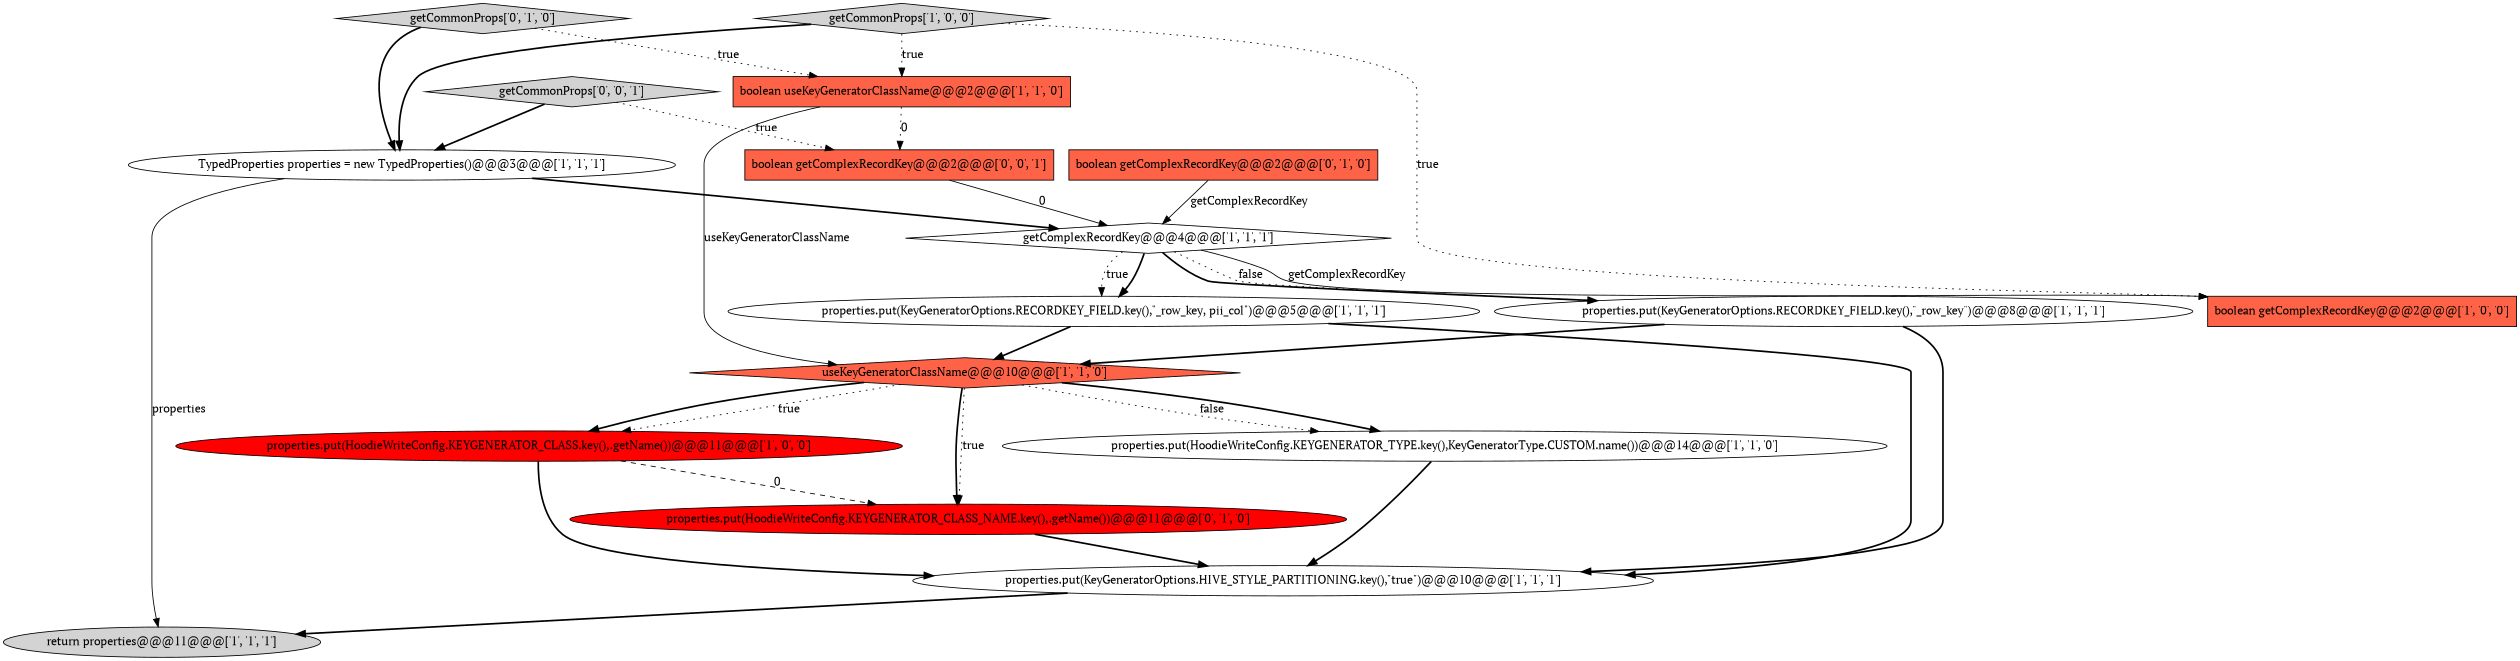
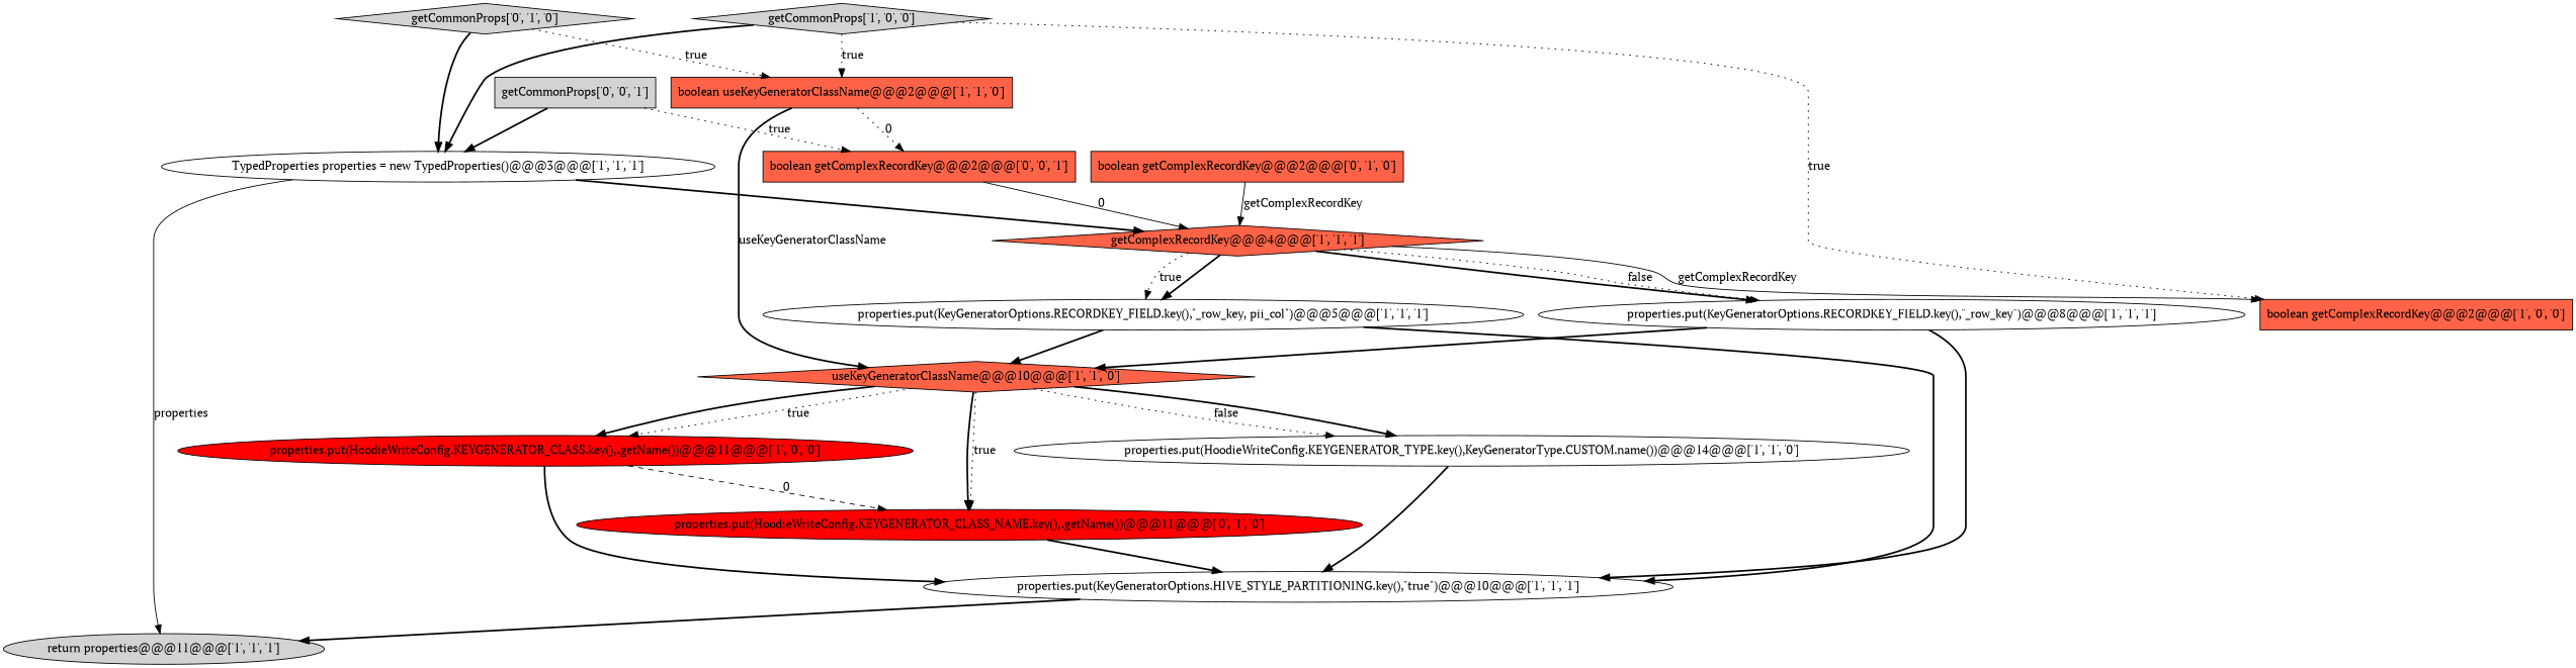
  digraph {
    fontname="PT Serif"
    node [fillcolor=white fontname="PT Serif" shape=ellipse style=filled]
    edge [fontname="PT Serif" style=bold]
    n1 [fillcolor=lightgray label="return properties@@@11@@@['1', '1', '1']"]
    n2 [fillcolor=tomato label="boolean getComplexRecordKey@@@2@@@['0', '1', '0']" shape=box]
-   n3 [label="getComplexRecordKey@@@4@@@['1', '1', '1']" shape=diamond]
+   n3 [fillcolor=tomato label="getComplexRecordKey@@@4@@@['1', '1', '1']" shape=diamond]
    n4 [label="properties.put(KeyGeneratorOptions.RECORDKEY_FIELD.key(),\"_row_key, pii_col\")@@@5@@@['1', '1', '1']"]
    n5 [fillcolor=tomato label="boolean getComplexRecordKey@@@2@@@['1', '0', '0']" shape=box]
    n6 [label="properties.put(KeyGeneratorOptions.RECORDKEY_FIELD.key(),\"_row_key\")@@@8@@@['1', '1', '1']"]
    n7 [fillcolor=tomato label="boolean useKeyGeneratorClassName@@@2@@@['1', '1', '0']" shape=box]
    n8 [fillcolor=tomato label="boolean getComplexRecordKey@@@2@@@['0', '0', '1']" shape=box]
    n9 [fillcolor=tomato label="useKeyGeneratorClassName@@@10@@@['1', '1', '0']" shape=diamond]
    n10 [fillcolor=red label="properties.put(HoodieWriteConfig.KEYGENERATOR_CLASS_NAME.key(),.getName())@@@11@@@['0', '1', '0']"]
    n11 [fillcolor=red label="properties.put(HoodieWriteConfig.KEYGENERATOR_CLASS.key(),.getName())@@@11@@@['1', '0', '0']"]
    n12 [label="properties.put(HoodieWriteConfig.KEYGENERATOR_TYPE.key(),KeyGeneratorType.CUSTOM.name())@@@14@@@['1', '1', '0']"]
    n13 [label="properties.put(KeyGeneratorOptions.HIVE_STYLE_PARTITIONING.key(),\"true\")@@@10@@@['1', '1', '1']"]
    n14 [label="TypedProperties properties = new TypedProperties()@@@3@@@['1', '1', '1']"]
    n15 [fillcolor=lightgray label="getCommonProps['0', '1', '0']" shape=diamond]
-   n16 [fillcolor=lightgray label="getCommonProps['0', '0', '1']" shape=diamond]
+   n16 [fillcolor=lightgray label="getCommonProps['0', '0', '1']" shape=box]
    n17 [fillcolor=lightgray label="getCommonProps['1', '0', '0']" shape=diamond]
    n2 -> n3 [label=getComplexRecordKey style=solid]
    n3 -> n4
    n3 -> n4 [label=true style=dotted]
    n3 -> n5 [label=getComplexRecordKey style=solid]
    n3 -> n6
    n3 -> n6 [label=false style=dotted]
    n4 -> n9
    n4 -> n13
    n6 -> n9
    n6 -> n13
    n7 -> n8 [label=0 style=dotted]
-   n7 -> n9 [label=useKeyGeneratorClassName style=solid]
+   n7 -> n9 [label=useKeyGeneratorClassName]
    n8 -> n3 [label=0 style=solid]
    n9 -> n10 [label=true style=dotted]
    n9 -> n10
    n9 -> n11
    n9 -> n11 [label=true style=dotted]
    n9 -> n12
    n9 -> n12 [label=false style=dotted]
    n10 -> n13
    n11 -> n10 [label=0 style=dashed]
    n11 -> n13
    n12 -> n13
    n13 -> n1
    n14 -> n1 [label=properties style=solid]
    n14 -> n3
    n15 -> n7 [label=true style=dotted]
    n15 -> n14
    n16 -> n8 [label=true style=dotted]
    n16 -> n14
    n17 -> n5 [label=true style=dotted]
    n17 -> n7 [label=true style=dotted]
    n17 -> n14
  }
